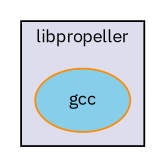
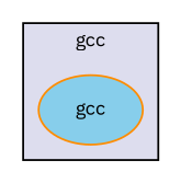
  digraph {
    compound=true
    fontname="IBM Plex Sans"
    n1 [fillcolor=skyblue fontname="IBM Plex Sans" fontsize=10 label=gcc pencolor=black shape=ellipse style=filled color=darkorange]
    subgraph cluster_1 {
      bgcolor="#ddddee"
      fontsize=10
-     label=libpropeller
+     label=gcc
      pencolor=black
      n1
    }
  }
